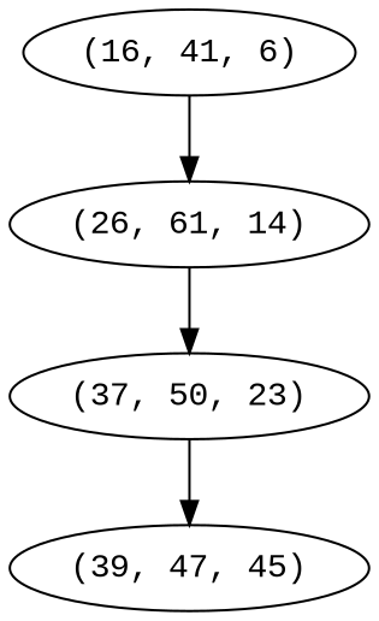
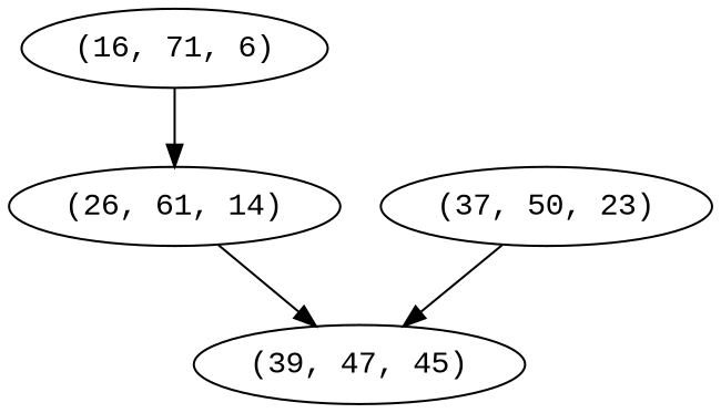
  digraph {
    fontname="Liberation Mono"
    node [fontname="Liberation Mono"]
    edge [fontname="Liberation Mono"]
-   "(16, 71, 6)" [label="(16, 41, 6)"]
+   "(16, 71, 6)"
    "(26, 61, 14)"
    "(37, 50, 23)"
    n4 [label="(39, 47, 45)"]
    "(16, 71, 6)" -> "(26, 61, 14)"
-   "(26, 61, 14)" -> "(37, 50, 23)"
+   "(26, 61, 14)" -> n4
    "(37, 50, 23)" -> n4
  }
